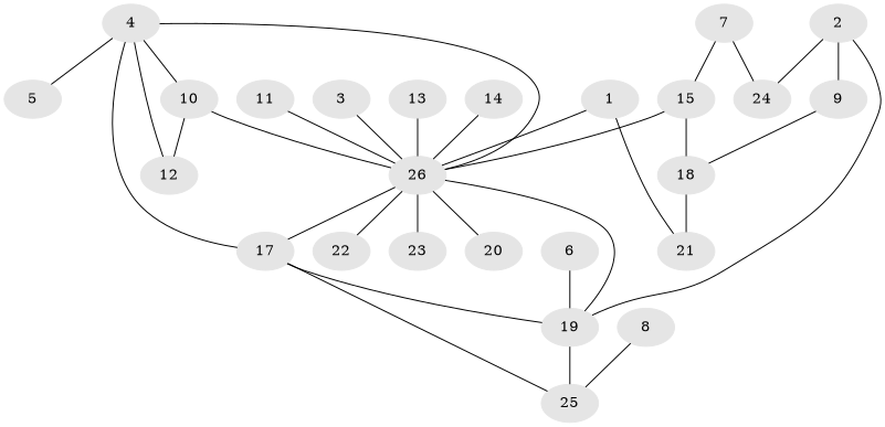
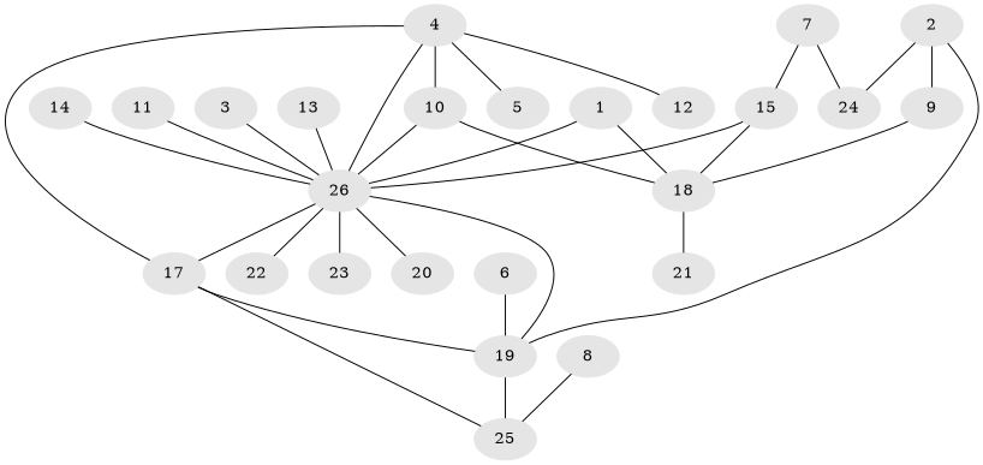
  graph {
    node [color=gray90 style=filled]
    edge [weight=1.0]
    n1 [label=26]
    1
    18
    11
    19
    17
    20
    22
    23
    21
    2
    9
    24
    25
    3
    4
    12
    5
    10
    6
    7
    15
    8
    13
    14
    n1 -- 19
    n1 -- 17
    n1 -- 20
    n1 -- 22
    n1 -- 23
    1 -- n1
-   1 -- 21
+   1 -- 18
    18 -- 21
    11 -- n1
    19 -- 25 [weight=2.0]
    17 -- 19
    17 -- 25
    2 -- 19
    2 -- 9
    2 -- 24
    9 -- 18
    3 -- n1
    4 -- n1
    4 -- 17
    4 -- 12
    4 -- 5
    4 -- 10
    10 -- n1
-   10 -- 12
+   10 -- 18
    6 -- 19
    7 -- 24
    7 -- 15
    15 -- n1
    15 -- 18
    8 -- 25
    13 -- n1
    14 -- n1
  }
